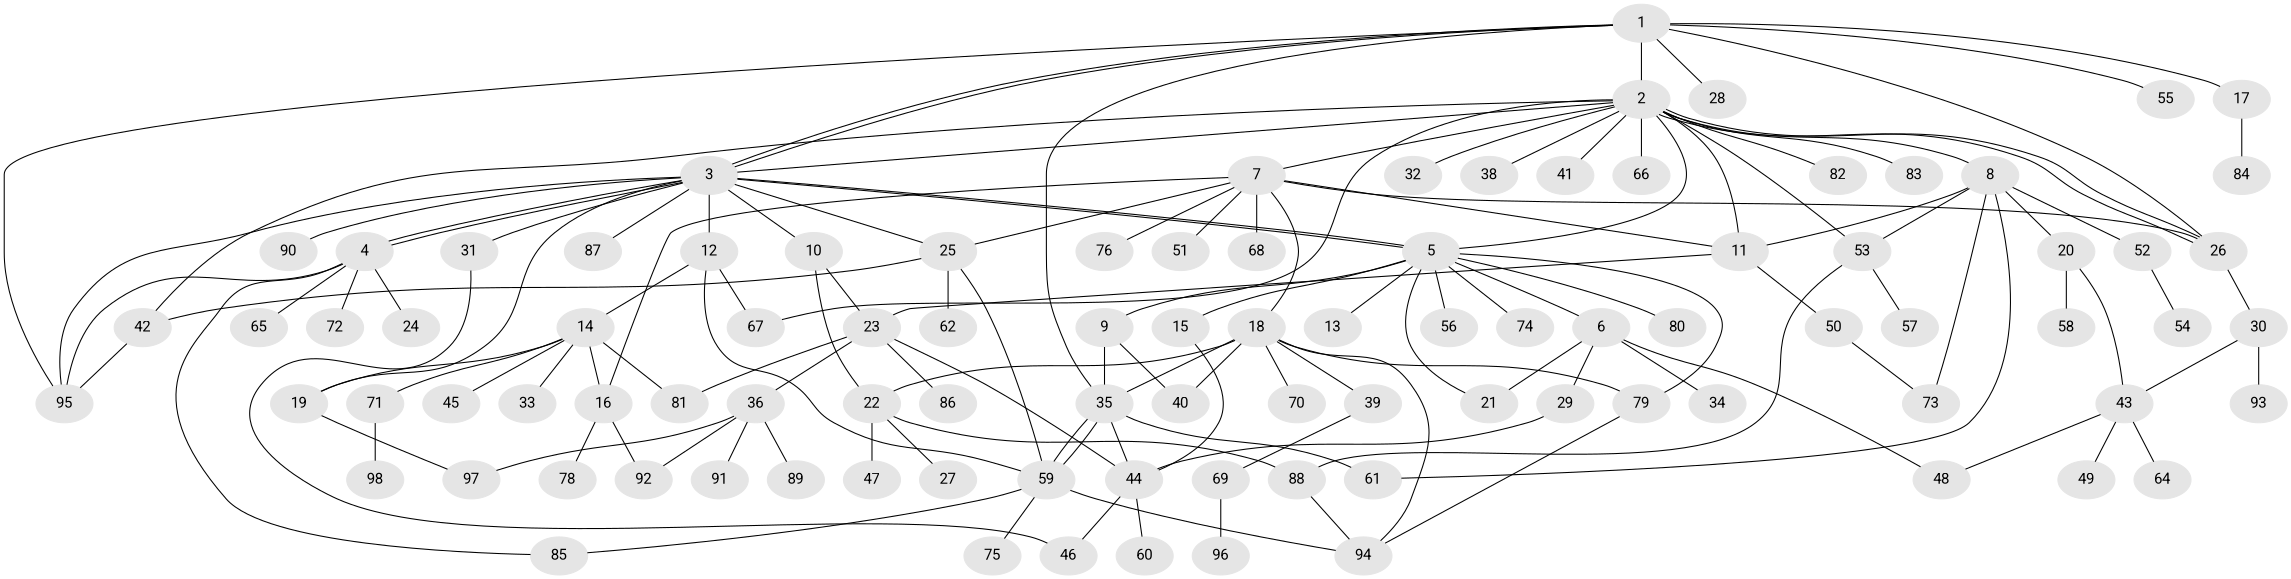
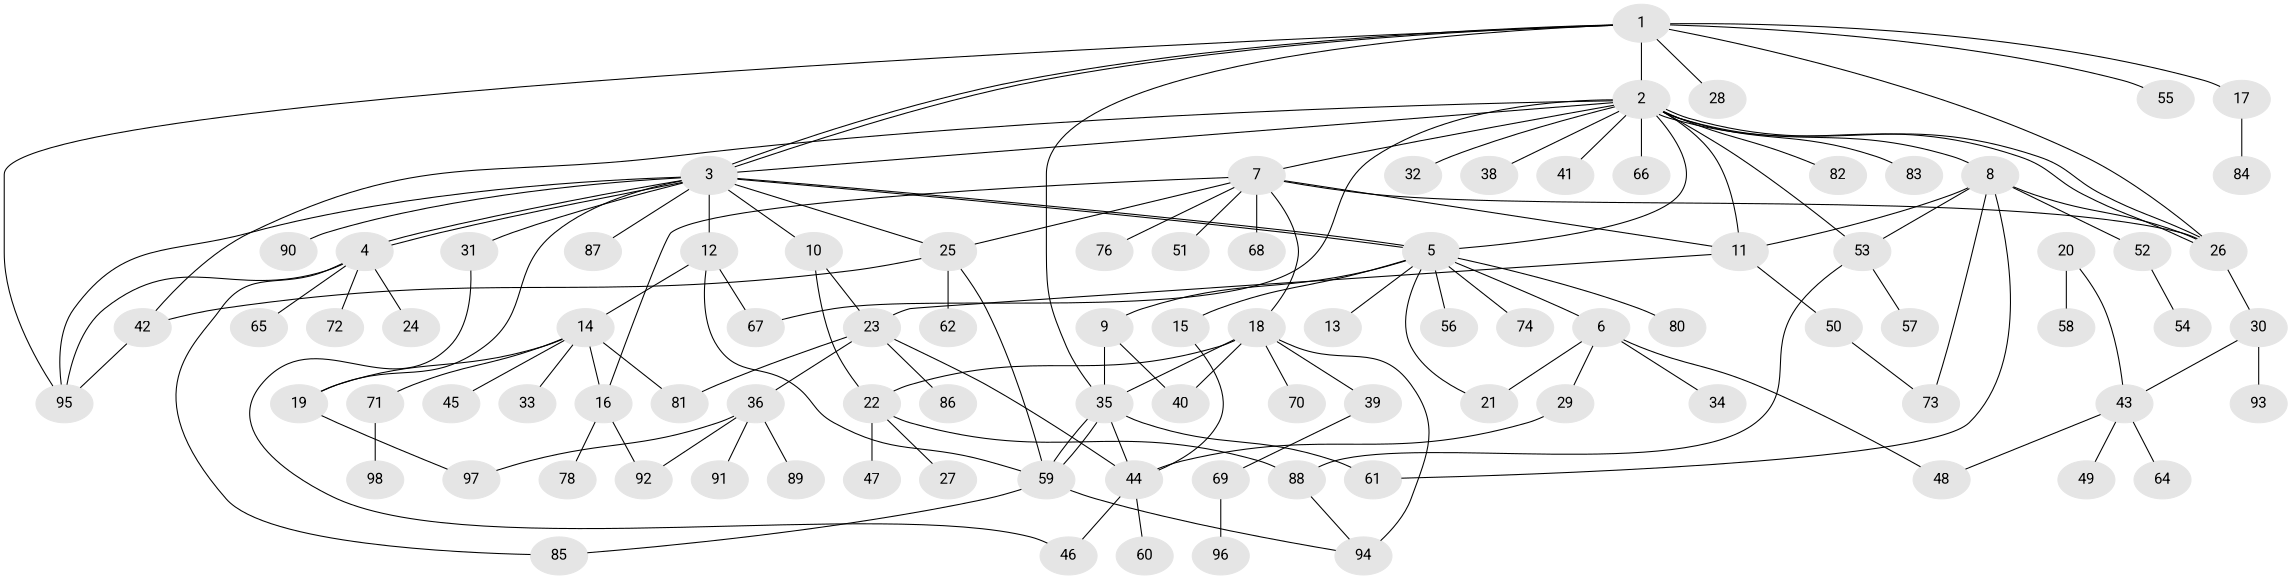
  graph {
    fontname=Roboto
    node [color=gray90 fontname=Roboto style=filled]
    edge [fontname=Roboto]
    1
    2
    3
    17
    26
    28
    35
    55
    95
    5
    7
    8
    11
    32
    38
    41
    42
    53
    66
    82
    83
    67
    12
    4
    10
    19
    25
    31
    87
    90
    84
    30
    61
    59
    44
    6
    9
    13
    15
    21
    56
    74
-   79
    80
    16
    18
    51
    68
    76
    20
    52
    73
    23
    50
    14
    88
    57
    24
    65
    72
    85
    22
    97
    62
    46
    29
    34
    48
    40
    94
    78
    92
    39
    70
    43
    58
    54
    27
    47
    81
    36
    86
    33
    45
    71
-   75
    98
    60
    69
    49
    64
    89
    91
    93
    96
    1 -- 2
    1 -- 3
    1 -- 3
    1 -- 17
    1 -- 26
    1 -- 28
    1 -- 35
    1 -- 55
    1 -- 95
    2 -- 3
    2 -- 26
    2 -- 26
    2 -- 5
    2 -- 7
    2 -- 8
    2 -- 11
    2 -- 32
    2 -- 38
    2 -- 41
    2 -- 42
    2 -- 53
    2 -- 66
    2 -- 82
    2 -- 83
    2 -- 67
    3 -- 95
    3 -- 5
    3 -- 5
    3 -- 12
    3 -- 4
    3 -- 4
    3 -- 10
    3 -- 19
    3 -- 25
    3 -- 31
    3 -- 87
    3 -- 90
    17 -- 84
    26 -- 30
    35 -- 61
    35 -- 59
    35 -- 59
    35 -- 44
    5 -- 6
    5 -- 9
    5 -- 13
    5 -- 15
    5 -- 21
    5 -- 56
    5 -- 74
-   5 -- 79
    5 -- 80
    7 -- 26
    7 -- 11
    7 -- 25
    7 -- 16
    7 -- 18
    7 -- 51
    7 -- 68
    7 -- 76
    8 -- 11
    8 -- 53
    8 -- 61
-   8 -- 20
+   8 -- 26
    8 -- 52
    8 -- 73
    11 -- 23
    11 -- 50
    42 -- 95
    53 -- 88
    53 -- 57
    12 -- 67
    12 -- 59
    12 -- 14
    4 -- 95
    4 -- 24
    4 -- 65
    4 -- 72
    4 -- 85
    10 -- 23
    10 -- 22
    19 -- 97
    25 -- 42
    25 -- 59
    25 -- 62
    31 -- 46
    30 -- 43
    30 -- 93
    59 -- 85
    59 -- 94
-   59 -- 75
    44 -- 46
    44 -- 60
    6 -- 21
    6 -- 29
    6 -- 34
    6 -- 48
    9 -- 35
    9 -- 40
    15 -- 44
-   79 -- 94
    16 -- 78
    16 -- 92
    18 -- 35
-   18 -- 79
    18 -- 22
    18 -- 40
    18 -- 94
    18 -- 39
    18 -- 70
    20 -- 43
    20 -- 58
    52 -- 54
    23 -- 44
    23 -- 81
    23 -- 36
    23 -- 86
    50 -- 73
    14 -- 19
    14 -- 16
    14 -- 81
    14 -- 33
    14 -- 45
    14 -- 71
    88 -- 94
    22 -- 88
    22 -- 27
    22 -- 47
    29 -- 44
    39 -- 69
    43 -- 48
    43 -- 49
    43 -- 64
    36 -- 97
    36 -- 92
    36 -- 89
    36 -- 91
    71 -- 98
    69 -- 96
  }
